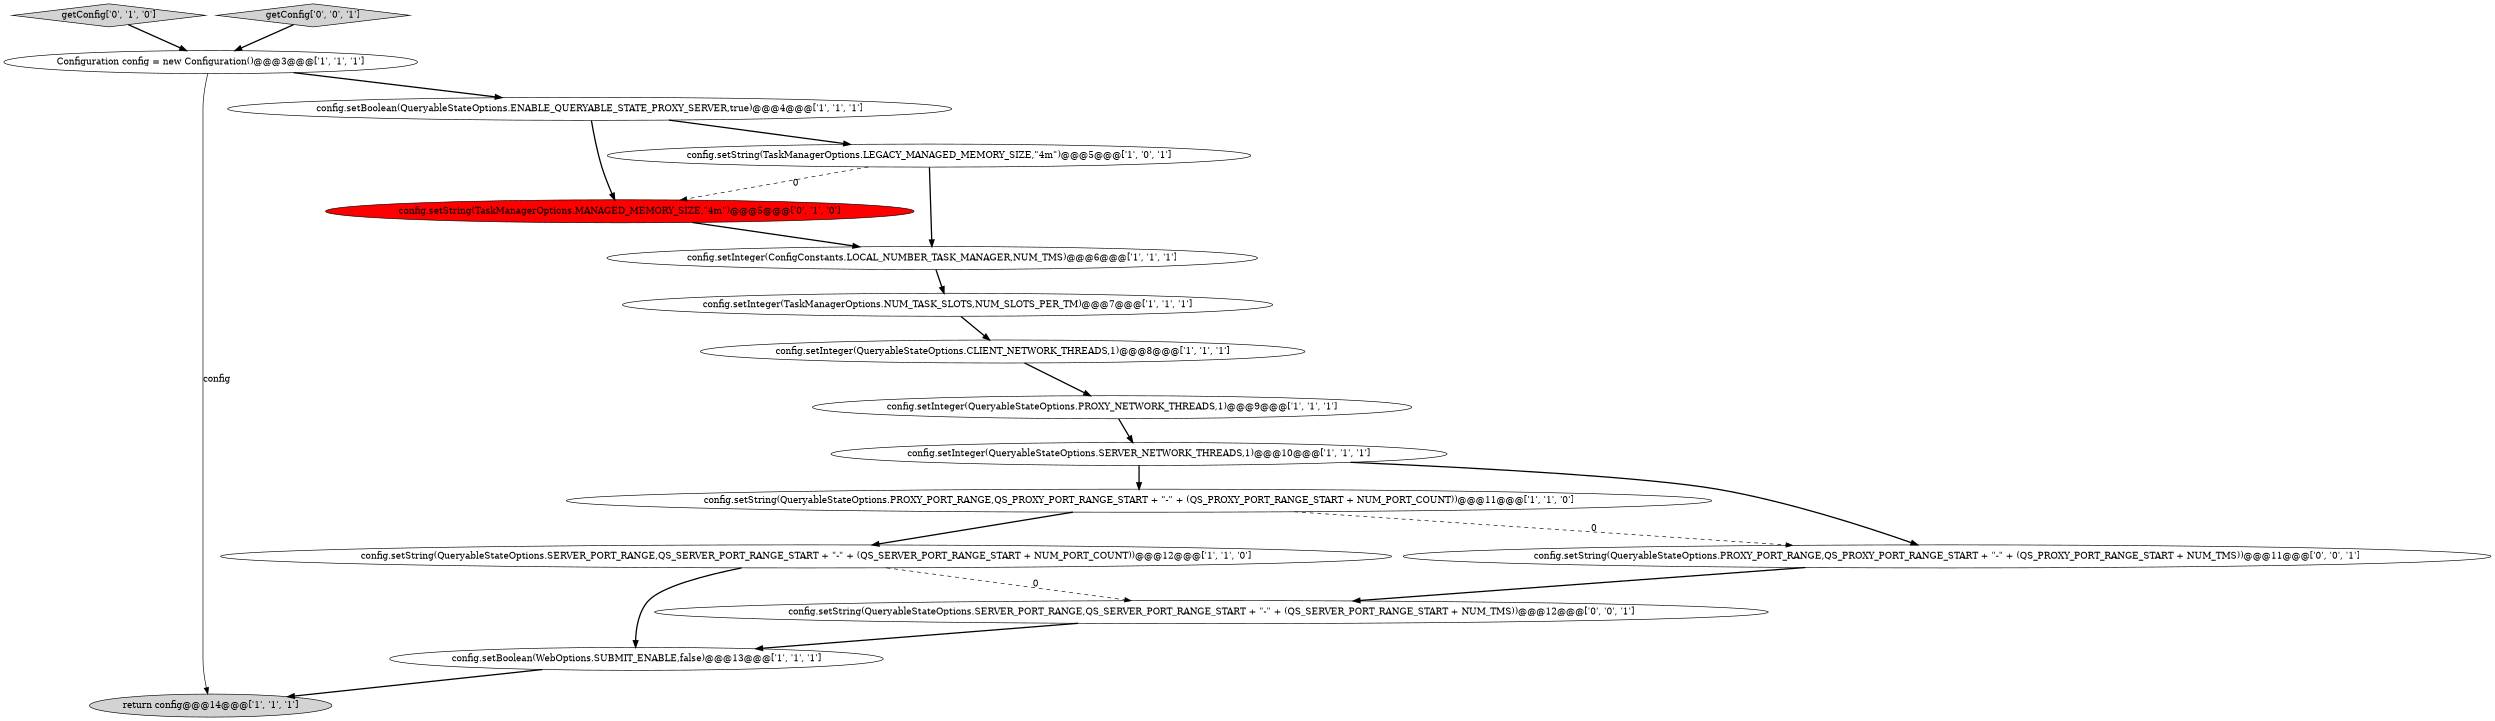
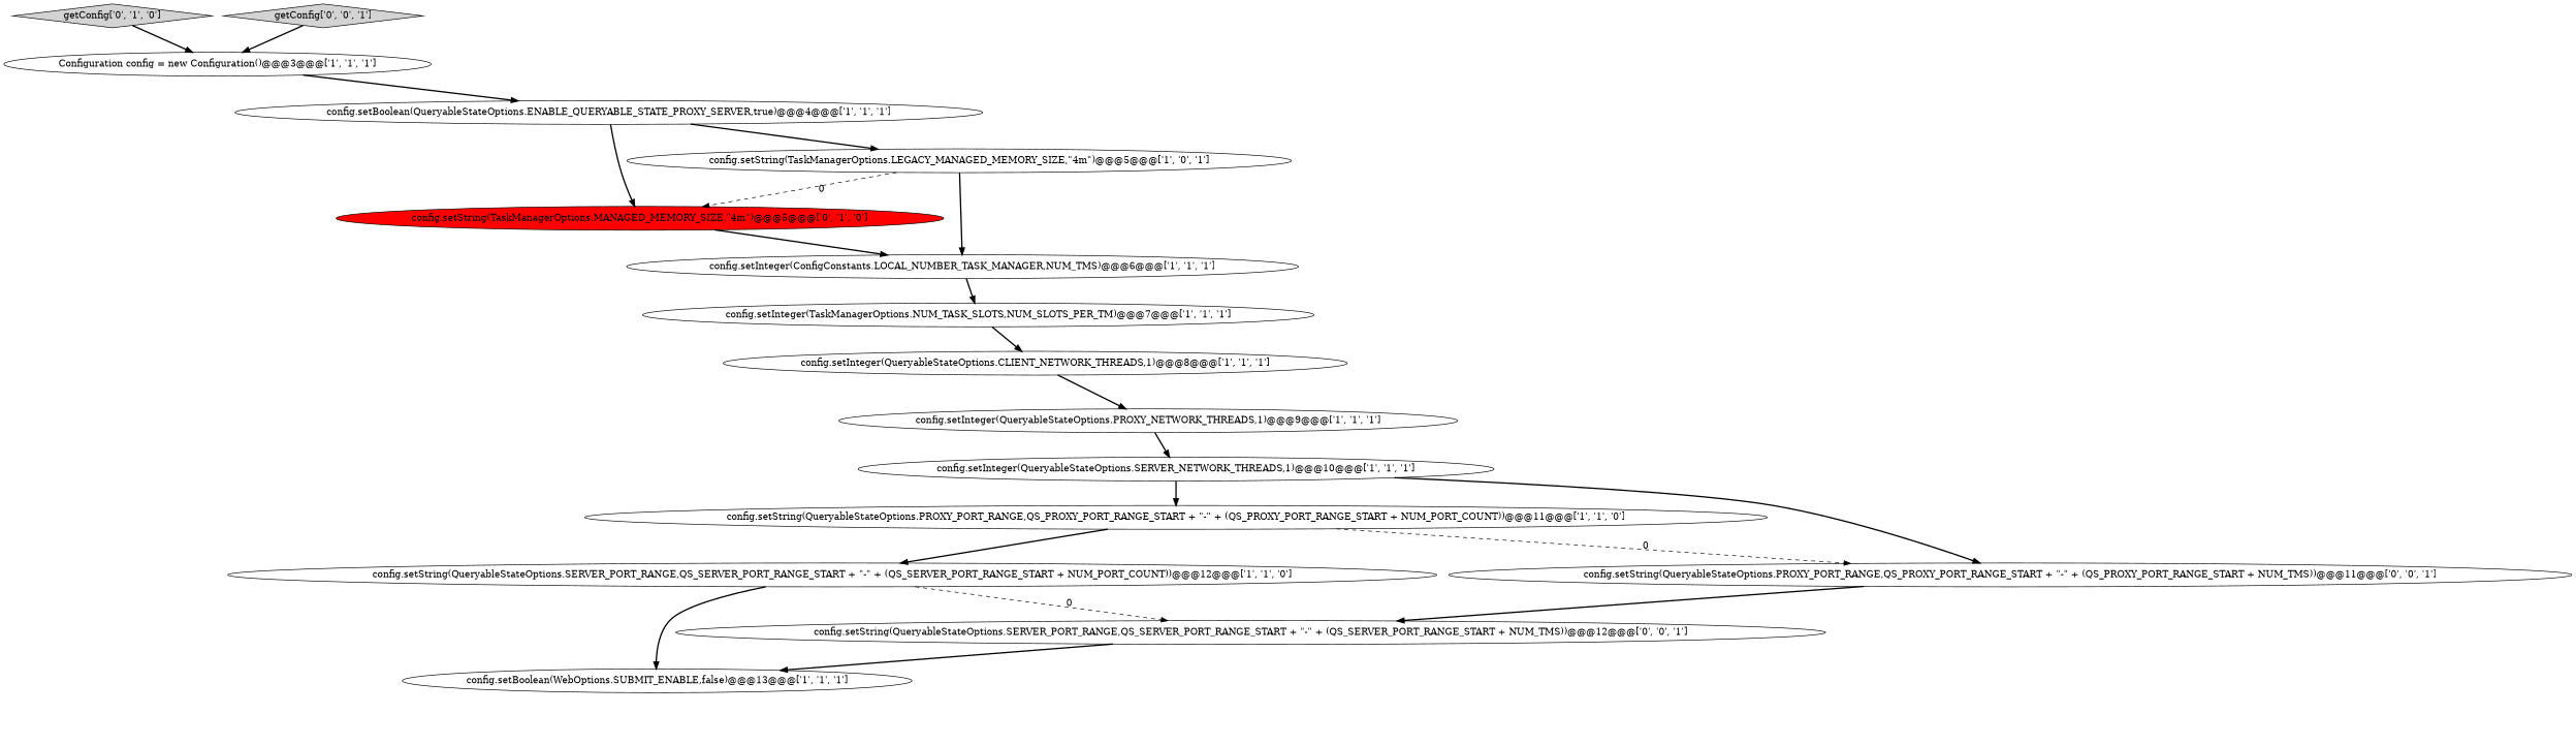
  digraph {
    node [fillcolor=white shape=ellipse style=filled]
    edge [style=bold]
    n1 [label="config.setString(QueryableStateOptions.PROXY_PORT_RANGE,QS_PROXY_PORT_RANGE_START + \"-\" + (QS_PROXY_PORT_RANGE_START + NUM_TMS))@@@11@@@['0', '0', '1']"]
    n2 [label="config.setString(QueryableStateOptions.SERVER_PORT_RANGE,QS_SERVER_PORT_RANGE_START + \"-\" + (QS_SERVER_PORT_RANGE_START + NUM_TMS))@@@12@@@['0', '0', '1']"]
    n3 [label="config.setBoolean(WebOptions.SUBMIT_ENABLE,false)@@@13@@@['1', '1', '1']"]
-   n4 [fillcolor=lightgray label="return config@@@14@@@['1', '1', '1']"]
    n5 [label="config.setInteger(QueryableStateOptions.CLIENT_NETWORK_THREADS,1)@@@8@@@['1', '1', '1']"]
    n6 [label="config.setInteger(QueryableStateOptions.PROXY_NETWORK_THREADS,1)@@@9@@@['1', '1', '1']"]
    n7 [label="config.setInteger(QueryableStateOptions.SERVER_NETWORK_THREADS,1)@@@10@@@['1', '1', '1']"]
    n8 [label="config.setString(QueryableStateOptions.PROXY_PORT_RANGE,QS_PROXY_PORT_RANGE_START + \"-\" + (QS_PROXY_PORT_RANGE_START + NUM_PORT_COUNT))@@@11@@@['1', '1', '0']"]
    n9 [label="config.setString(QueryableStateOptions.SERVER_PORT_RANGE,QS_SERVER_PORT_RANGE_START + \"-\" + (QS_SERVER_PORT_RANGE_START + NUM_PORT_COUNT))@@@12@@@['1', '1', '0']"]
    n10 [label="config.setString(TaskManagerOptions.LEGACY_MANAGED_MEMORY_SIZE,\"4m\")@@@5@@@['1', '0', '1']"]
    n11 [fillcolor=red label="config.setString(TaskManagerOptions.MANAGED_MEMORY_SIZE,\"4m\")@@@5@@@['0', '1', '0']"]
    n12 [label="config.setInteger(ConfigConstants.LOCAL_NUMBER_TASK_MANAGER,NUM_TMS)@@@6@@@['1', '1', '1']"]
    n13 [label="config.setInteger(TaskManagerOptions.NUM_TASK_SLOTS,NUM_SLOTS_PER_TM)@@@7@@@['1', '1', '1']"]
    n14 [label="config.setBoolean(QueryableStateOptions.ENABLE_QUERYABLE_STATE_PROXY_SERVER,true)@@@4@@@['1', '1', '1']"]
    n15 [label="Configuration config = new Configuration()@@@3@@@['1', '1', '1']"]
    n16 [fillcolor=lightgray label="getConfig['0', '1', '0']" shape=diamond]
    n17 [fillcolor=lightgray label="getConfig['0', '0', '1']" shape=diamond]
    n1 -> n2
    n2 -> n3
-   n3 -> n4
    n5 -> n6
    n6 -> n7
    n7 -> n1
    n7 -> n8
    n8 -> n1 [label=0 style=dashed]
    n8 -> n9
    n9 -> n2 [label=0 style=dashed]
    n9 -> n3
    n10 -> n11 [label=0 style=dashed]
    n10 -> n12
    n11 -> n12
    n12 -> n13
    n13 -> n5
    n14 -> n10
    n14 -> n11
-   n15 -> n4 [label=config style=solid]
    n15 -> n14
    n16 -> n15
    n17 -> n15
  }
